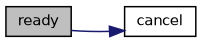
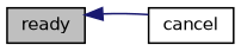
  digraph {
    rankdir=LR
    node [color=black fontname=Helvetica fontsize=10 shape=record style=filled]
    n1 [fillcolor=grey75 fontcolor=black height=0.2 label=ready width=0.4]
    n2 [fillcolor=white height=0.2 label=cancel width=0.4]
-   n1 -> n2 [color=midnightblue fontname=Helvetica fontsize=10 labelfontname=Helvetica labelfontsize=10 style=solid]
+   n2 -> n1 [color=midnightblue fontname=Helvetica fontsize=10 labelfontname=Helvetica labelfontsize=10 style=solid]
  }
